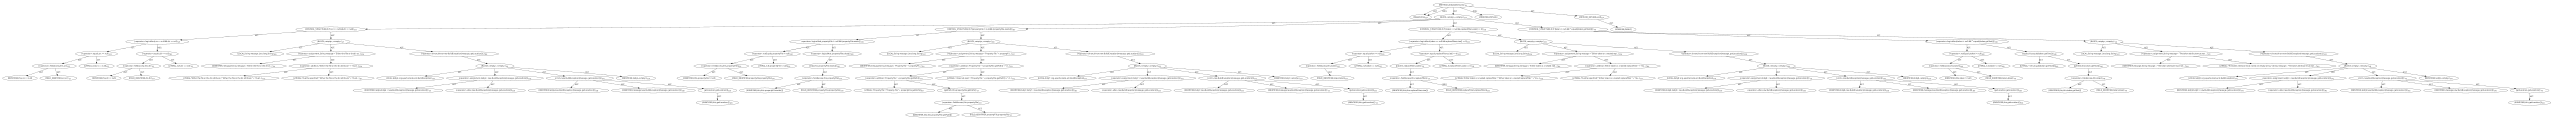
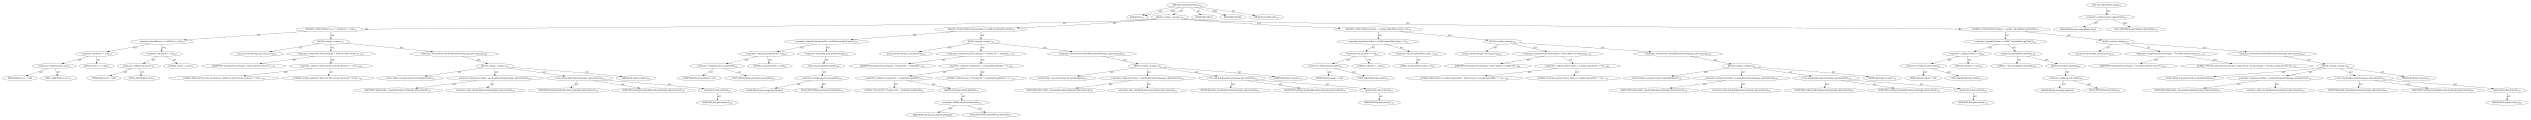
  digraph {
    fontname=Ubuntu
    node [fontname=Ubuntu]
    edge [fontname=Ubuntu]
    n1 [label=<(METHOD,validateAttributes)<SUB>324</SUB>>]
    n2 [label=<(PARAM,this)<SUB>324</SUB>>]
    n3 [label=<(BLOCK,&lt;empty&gt;,&lt;empty&gt;)<SUB>324</SUB>>]
    n4 [label=<(MODIFIER,PUBLIC)>]
    n5 [label=<(MODIFIER,VIRTUAL)>]
    n6 [label=<(METHOD_RETURN,void)<SUB>324</SUB>>]
    n7 [label=<(CONTROL_STRUCTURE,IF,if (src == null &amp;&amp; dir == null))<SUB>325</SUB>>]
    n8 [label=<(CONTROL_STRUCTURE,IF,if (propertyFile != null &amp;&amp; !propertyFile.exists()))<SUB>330</SUB>>]
    n9 [label=<(CONTROL_STRUCTURE,IF,if (token == null &amp;&amp; replacefilters.size() == 0))<SUB>335</SUB>>]
    n10 [label=<(CONTROL_STRUCTURE,IF,if (token != null &amp;&amp; &quot;&quot;.equals(token.getText())))<SUB>340</SUB>>]
    n11 [label=<(&lt;operator&gt;.logicalAnd,src == null &amp;&amp; dir == null)<SUB>325</SUB>>]
    n12 [label=<(BLOCK,&lt;empty&gt;,&lt;empty&gt;)<SUB>325</SUB>>]
    n13 [label=<(&lt;operator&gt;.logicalAnd,propertyFile != null &amp;&amp; !propertyFile.exists())<SUB>330</SUB>>]
    n14 [label=<(BLOCK,&lt;empty&gt;,&lt;empty&gt;)<SUB>330</SUB>>]
    n15 [label=<(&lt;operator&gt;.logicalAnd,token == null &amp;&amp; replacefilters.size() == 0)<SUB>335</SUB>>]
    n16 [label=<(BLOCK,&lt;empty&gt;,&lt;empty&gt;)<SUB>335</SUB>>]
    n17 [label=<(&lt;operator&gt;.logicalAnd,token != null &amp;&amp; &quot;&quot;.equals(token.getText()))<SUB>340</SUB>>]
    n18 [label=<(BLOCK,&lt;empty&gt;,&lt;empty&gt;)<SUB>340</SUB>>]
    n19 [label=<(&lt;operator&gt;.equals,src == null)<SUB>325</SUB>>]
    n20 [label=<(&lt;operator&gt;.equals,dir == null)<SUB>325</SUB>>]
    n21 [label=<(LOCAL,String message: java.lang.String)<SUB>326</SUB>>]
    n22 [label=<(&lt;operator&gt;.assignment,String message = &quot;Either the file or the dir at...)<SUB>326</SUB>>]
    n23 [label=<(&lt;operator&gt;.throw,throw new BuildException(message, getLocation());)<SUB>328</SUB>>]
    n24 [label=<(&lt;operator&gt;.fieldAccess,this.src)<SUB>325</SUB>>]
    n25 [label=<(LITERAL,null,src == null)<SUB>325</SUB>>]
    n26 [label=<(&lt;operator&gt;.fieldAccess,this.dir)<SUB>325</SUB>>]
    n27 [label=<(LITERAL,null,dir == null)<SUB>325</SUB>>]
    n28 [label=<(IDENTIFIER,this,src == null)>]
    n29 [label=<(FIELD_IDENTIFIER,src,src)<SUB>325</SUB>>]
    n30 [label=<(IDENTIFIER,this,dir == null)>]
    n31 [label=<(FIELD_IDENTIFIER,dir,dir)<SUB>325</SUB>>]
    n32 [label=<(IDENTIFIER,message,String message = &quot;Either the file or the dir at...)<SUB>326</SUB>>]
    n33 [label=<(&lt;operator&gt;.addition,&quot;Either the file or the dir attribute &quot; + &quot;must...)<SUB>326</SUB>>]
    n34 [label=<(BLOCK,&lt;empty&gt;,&lt;empty&gt;)<SUB>328</SUB>>]
    n35 [label=<(LITERAL,&quot;Either the file or the dir attribute &quot;,&quot;Either the file or the dir attribute &quot; + &quot;must...)<SUB>326</SUB>>]
    n36 [label=<(LITERAL,&quot;must be specified&quot;,&quot;Either the file or the dir attribute &quot; + &quot;must...)<SUB>327</SUB>>]
    n37 [label=<(LOCAL,$obj6: org.apache.tools.ant.BuildException)<SUB>328</SUB>>]
    n38 [label=<(&lt;operator&gt;.assignment,$obj6 = new BuildException(message, getLocation()))<SUB>328</SUB>>]
    n39 [label=<(&lt;init&gt;,new BuildException(message, getLocation()))<SUB>328</SUB>>]
    n40 [label=<(IDENTIFIER,$obj6,&lt;empty&gt;)<SUB>328</SUB>>]
    n41 [label=<(IDENTIFIER,$obj6,$obj6 = new BuildException(message, getLocation()))<SUB>328</SUB>>]
    n42 [label=<(&lt;operator&gt;.alloc,new BuildException(message, getLocation()))<SUB>328</SUB>>]
    n43 [label=<(IDENTIFIER,$obj6,new BuildException(message, getLocation()))<SUB>328</SUB>>]
    n44 [label=<(IDENTIFIER,message,new BuildException(message, getLocation()))<SUB>328</SUB>>]
    n45 [label=<(getLocation,getLocation())<SUB>328</SUB>>]
    n46 [label=<(IDENTIFIER,this,getLocation())<SUB>328</SUB>>]
    n47 [label=<(&lt;operator&gt;.notEquals,propertyFile != null)<SUB>330</SUB>>]
    n48 [label=<(&lt;operator&gt;.logicalNot,!propertyFile.exists())<SUB>330</SUB>>]
    n49 [label=<(LOCAL,String message: java.lang.String)<SUB>331</SUB>>]
    n50 [label=<(&lt;operator&gt;.assignment,String message = &quot;Property file &quot; + propertyFil...)<SUB>331</SUB>>]
    n51 [label=<(&lt;operator&gt;.throw,throw new BuildException(message, getLocation());)<SUB>333</SUB>>]
    n52 [label=<(&lt;operator&gt;.fieldAccess,this.propertyFile)<SUB>330</SUB>>]
    n53 [label=<(LITERAL,null,propertyFile != null)<SUB>330</SUB>>]
    n54 [label=<(exists,this.propertyFile.exists())<SUB>330</SUB>>]
    n55 [label=<(IDENTIFIER,this,propertyFile != null)>]
    n56 [label=<(FIELD_IDENTIFIER,propertyFile,propertyFile)<SUB>330</SUB>>]
    n57 [label=<(&lt;operator&gt;.fieldAccess,this.propertyFile)<SUB>330</SUB>>]
    n58 [label=<(IDENTIFIER,this,this.propertyFile.exists())>]
    n59 [label=<(FIELD_IDENTIFIER,propertyFile,propertyFile)<SUB>330</SUB>>]
    n60 [label=<(IDENTIFIER,message,String message = &quot;Property file &quot; + propertyFil...)<SUB>331</SUB>>]
    n61 [label=<(&lt;operator&gt;.addition,&quot;Property file &quot; + propertyFile.getPath() + &quot; d...)<SUB>331</SUB>>]
    n62 [label=<(BLOCK,&lt;empty&gt;,&lt;empty&gt;)<SUB>333</SUB>>]
    n63 [label=<(&lt;operator&gt;.addition,&quot;Property file &quot; + propertyFile.getPath())<SUB>331</SUB>>]
    n64 [label=<(LITERAL,&quot; does not exist.&quot;,&quot;Property file &quot; + propertyFile.getPath() + &quot; d...)<SUB>332</SUB>>]
    n65 [label=<(LITERAL,&quot;Property file &quot;,&quot;Property file &quot; + propertyFile.getPath())<SUB>331</SUB>>]
    n66 [label=<(getPath,this.propertyFile.getPath())<SUB>331</SUB>>]
    n67 [label=<(&lt;operator&gt;.fieldAccess,this.propertyFile)<SUB>331</SUB>>]
    n68 [label=<(IDENTIFIER,this,this.propertyFile.getPath())>]
    n69 [label=<(FIELD_IDENTIFIER,propertyFile,propertyFile)<SUB>331</SUB>>]
    n70 [label=<(LOCAL,$obj7: org.apache.tools.ant.BuildException)<SUB>333</SUB>>]
    n71 [label=<(&lt;operator&gt;.assignment,$obj7 = new BuildException(message, getLocation()))<SUB>333</SUB>>]
    n72 [label=<(&lt;init&gt;,new BuildException(message, getLocation()))<SUB>333</SUB>>]
    n73 [label=<(IDENTIFIER,$obj7,&lt;empty&gt;)<SUB>333</SUB>>]
    n74 [label=<(IDENTIFIER,$obj7,$obj7 = new BuildException(message, getLocation()))<SUB>333</SUB>>]
    n75 [label=<(&lt;operator&gt;.alloc,new BuildException(message, getLocation()))<SUB>333</SUB>>]
    n76 [label=<(IDENTIFIER,$obj7,new BuildException(message, getLocation()))<SUB>333</SUB>>]
    n77 [label=<(IDENTIFIER,message,new BuildException(message, getLocation()))<SUB>333</SUB>>]
    n78 [label=<(getLocation,getLocation())<SUB>333</SUB>>]
    n79 [label=<(IDENTIFIER,this,getLocation())<SUB>333</SUB>>]
    n80 [label=<(&lt;operator&gt;.equals,token == null)<SUB>335</SUB>>]
    n81 [label=<(&lt;operator&gt;.equals,replacefilters.size() == 0)<SUB>335</SUB>>]
    n82 [label=<(LOCAL,String message: java.lang.String)<SUB>336</SUB>>]
    n83 [label=<(&lt;operator&gt;.assignment,String message = &quot;Either token or a nested repl...)<SUB>336</SUB>>]
    n84 [label=<(&lt;operator&gt;.throw,throw new BuildException(message, getLocation());)<SUB>338</SUB>>]
    n85 [label=<(&lt;operator&gt;.fieldAccess,this.token)<SUB>335</SUB>>]
    n86 [label=<(LITERAL,null,token == null)<SUB>335</SUB>>]
    n87 [label=<(size,this.replacefilters.size())<SUB>335</SUB>>]
    n88 [label=<(LITERAL,0,replacefilters.size() == 0)<SUB>335</SUB>>]
+   n89 [label=<(IDENTIFIER,this,token == null)>]
    n90 [label=<(FIELD_IDENTIFIER,token,token)<SUB>335</SUB>>]
    n91 [label=<(&lt;operator&gt;.fieldAccess,this.replacefilters)<SUB>335</SUB>>]
    n92 [label=<(IDENTIFIER,this,this.replacefilters.size())>]
    n93 [label=<(FIELD_IDENTIFIER,replacefilters,replacefilters)<SUB>335</SUB>>]
    n94 [label=<(IDENTIFIER,message,String message = &quot;Either token or a nested repl...)<SUB>336</SUB>>]
    n95 [label=<(&lt;operator&gt;.addition,&quot;Either token or a nested replacefilter &quot; + &quot;mu...)<SUB>336</SUB>>]
    n96 [label=<(BLOCK,&lt;empty&gt;,&lt;empty&gt;)<SUB>338</SUB>>]
    n97 [label=<(LITERAL,&quot;Either token or a nested replacefilter &quot;,&quot;Either token or a nested replacefilter &quot; + &quot;mu...)<SUB>336</SUB>>]
    n98 [label=<(LITERAL,&quot;must be specified&quot;,&quot;Either token or a nested replacefilter &quot; + &quot;mu...)<SUB>337</SUB>>]
    n99 [label=<(LOCAL,$obj8: org.apache.tools.ant.BuildException)<SUB>338</SUB>>]
    n100 [label=<(&lt;operator&gt;.assignment,$obj8 = new BuildException(message, getLocation()))<SUB>338</SUB>>]
    n101 [label=<(&lt;init&gt;,new BuildException(message, getLocation()))<SUB>338</SUB>>]
    n102 [label=<(IDENTIFIER,$obj8,&lt;empty&gt;)<SUB>338</SUB>>]
    n103 [label=<(IDENTIFIER,$obj8,$obj8 = new BuildException(message, getLocation()))<SUB>338</SUB>>]
    n104 [label=<(&lt;operator&gt;.alloc,new BuildException(message, getLocation()))<SUB>338</SUB>>]
    n105 [label=<(IDENTIFIER,$obj8,new BuildException(message, getLocation()))<SUB>338</SUB>>]
    n106 [label=<(IDENTIFIER,message,new BuildException(message, getLocation()))<SUB>338</SUB>>]
    n107 [label=<(getLocation,getLocation())<SUB>338</SUB>>]
    n108 [label=<(IDENTIFIER,this,getLocation())<SUB>338</SUB>>]
    n109 [label=<(&lt;operator&gt;.notEquals,token != null)<SUB>340</SUB>>]
    n110 [label=<(equals,this.equals(token.getText()))<SUB>340</SUB>>]
    n111 [label=<(LOCAL,String message: java.lang.String)<SUB>341</SUB>>]
    n112 [label=<(&lt;operator&gt;.assignment,String message = &quot;The token attribute must not ...)<SUB>341</SUB>>]
    n113 [label=<(&lt;operator&gt;.throw,throw new BuildException(message, getLocation());)<SUB>342</SUB>>]
    n114 [label=<(&lt;operator&gt;.fieldAccess,this.token)<SUB>340</SUB>>]
    n115 [label=<(LITERAL,null,token != null)<SUB>340</SUB>>]
    n116 [label=<(LITERAL,&quot;&quot;,this.equals(token.getText()))<SUB>340</SUB>>]
    n117 [label=<(getText,this.token.getText())<SUB>340</SUB>>]
    n118 [label=<(IDENTIFIER,this,token != null)>]
    n119 [label=<(FIELD_IDENTIFIER,token,token)<SUB>340</SUB>>]
    n120 [label=<(&lt;operator&gt;.fieldAccess,this.token)<SUB>340</SUB>>]
    n121 [label=<(IDENTIFIER,this,this.token.getText())>]
    n122 [label=<(FIELD_IDENTIFIER,token,token)<SUB>340</SUB>>]
    n123 [label=<(IDENTIFIER,message,String message = &quot;The token attribute must not ...)<SUB>341</SUB>>]
    n124 [label=<(LITERAL,&quot;The token attribute must not be an empty string.&quot;,String message = &quot;The token attribute must not ...)<SUB>341</SUB>>]
    n125 [label=<(BLOCK,&lt;empty&gt;,&lt;empty&gt;)<SUB>342</SUB>>]
    n126 [label=<(LOCAL,$obj9: org.apache.tools.ant.BuildException)<SUB>342</SUB>>]
    n127 [label=<(&lt;operator&gt;.assignment,$obj9 = new BuildException(message, getLocation()))<SUB>342</SUB>>]
    n128 [label=<(&lt;init&gt;,new BuildException(message, getLocation()))<SUB>342</SUB>>]
    n129 [label=<(IDENTIFIER,$obj9,&lt;empty&gt;)<SUB>342</SUB>>]
    n130 [label=<(IDENTIFIER,$obj9,$obj9 = new BuildException(message, getLocation()))<SUB>342</SUB>>]
    n131 [label=<(&lt;operator&gt;.alloc,new BuildException(message, getLocation()))<SUB>342</SUB>>]
    n132 [label=<(IDENTIFIER,$obj9,new BuildException(message, getLocation()))<SUB>342</SUB>>]
    n133 [label=<(IDENTIFIER,message,new BuildException(message, getLocation()))<SUB>342</SUB>>]
    n134 [label=<(getLocation,getLocation())<SUB>342</SUB>>]
    n135 [label=<(IDENTIFIER,this,getLocation())<SUB>342</SUB>>]
    n1 -> n2 [label="AST: "]
    n1 -> n2 [label="DDG: "]
    n1 -> n3 [label="AST: "]
-   n6 -> n4 [label="AST: "]
+   n1 -> n4 [label="AST: "]
    n1 -> n5 [label="DDG: "]
    n1 -> n6 [label="AST: "]
    n3 -> n7 [label="AST: "]
    n3 -> n8 [label="AST: "]
    n3 -> n9 [label="AST: "]
    n3 -> n10 [label="AST: "]
    n7 -> n11 [label="AST: "]
    n7 -> n12 [label="AST: "]
    n8 -> n13 [label="AST: "]
    n8 -> n14 [label="AST: "]
    n9 -> n15 [label="AST: "]
    n9 -> n16 [label="AST: "]
    n10 -> n17 [label="AST: "]
    n10 -> n18 [label="AST: "]
    n11 -> n19 [label="AST: "]
    n11 -> n20 [label="DDG: "]
    n12 -> n21 [label="AST: "]
    n12 -> n22 [label="AST: "]
    n12 -> n23 [label="AST: "]
    n13 -> n47 [label="AST: "]
    n13 -> n48 [label="AST: "]
    n14 -> n49 [label="AST: "]
    n14 -> n50 [label="AST: "]
    n14 -> n51 [label="AST: "]
    n15 -> n80 [label="AST: "]
    n15 -> n81 [label="AST: "]
    n16 -> n82 [label="AST: "]
    n16 -> n83 [label="AST: "]
    n16 -> n84 [label="AST: "]
    n17 -> n109 [label="AST: "]
    n17 -> n110 [label="AST: "]
    n18 -> n111 [label="AST: "]
    n18 -> n112 [label="AST: "]
    n18 -> n113 [label="AST: "]
    n19 -> n24 [label="AST: "]
    n19 -> n25 [label="AST: "]
    n20 -> n26 [label="AST: "]
    n20 -> n27 [label="AST: "]
    n22 -> n32 [label="AST: "]
    n22 -> n33 [label="AST: "]
    n23 -> n34 [label="AST: "]
    n24 -> n28 [label="AST: "]
    n24 -> n29 [label="AST: "]
    n26 -> n30 [label="AST: "]
    n26 -> n31 [label="AST: "]
    n33 -> n35 [label="AST: "]
    n33 -> n36 [label="AST: "]
    n34 -> n37 [label="AST: "]
    n34 -> n38 [label="AST: "]
    n34 -> n39 [label="AST: "]
    n34 -> n40 [label="AST: "]
    n38 -> n41 [label="AST: "]
    n38 -> n42 [label="AST: "]
    n39 -> n43 [label="AST: "]
    n39 -> n44 [label="AST: "]
    n39 -> n45 [label="AST: "]
    n45 -> n46 [label="AST: "]
    n47 -> n52 [label="AST: "]
    n47 -> n53 [label="AST: "]
    n48 -> n54 [label="AST: "]
    n50 -> n60 [label="AST: "]
    n50 -> n61 [label="AST: "]
    n51 -> n62 [label="AST: "]
    n52 -> n55 [label="AST: "]
    n52 -> n56 [label="AST: "]
    n54 -> n57 [label="AST: "]
    n57 -> n58 [label="AST: "]
    n57 -> n59 [label="AST: "]
    n61 -> n63 [label="AST: "]
    n61 -> n64 [label="AST: "]
    n62 -> n70 [label="AST: "]
    n62 -> n71 [label="AST: "]
    n62 -> n72 [label="AST: "]
    n62 -> n73 [label="AST: "]
    n63 -> n65 [label="AST: "]
    n63 -> n66 [label="AST: "]
    n66 -> n67 [label="AST: "]
    n67 -> n68 [label="AST: "]
    n67 -> n69 [label="AST: "]
    n71 -> n74 [label="AST: "]
    n71 -> n75 [label="AST: "]
    n72 -> n76 [label="AST: "]
    n72 -> n77 [label="AST: "]
    n72 -> n78 [label="AST: "]
    n78 -> n79 [label="AST: "]
    n80 -> n85 [label="AST: "]
    n80 -> n86 [label="AST: "]
-   n81 -> n87 [label="AST: "]
    n81 -> n88 [label="AST: "]
    n83 -> n94 [label="AST: "]
    n83 -> n95 [label="AST: "]
    n84 -> n96 [label="AST: "]
+   n85 -> n89 [label="AST: "]
    n85 -> n90 [label="AST: "]
    n87 -> n91 [label="AST: "]
    n91 -> n92 [label="AST: "]
    n91 -> n93 [label="DDG: "]
    n95 -> n97 [label="AST: "]
    n95 -> n98 [label="AST: "]
    n96 -> n99 [label="AST: "]
    n96 -> n100 [label="AST: "]
    n96 -> n101 [label="AST: "]
    n96 -> n102 [label="AST: "]
    n100 -> n103 [label="AST: "]
    n100 -> n104 [label="AST: "]
    n101 -> n105 [label="AST: "]
    n101 -> n106 [label="AST: "]
    n101 -> n107 [label="AST: "]
    n107 -> n108 [label="AST: "]
    n109 -> n114 [label="AST: "]
    n109 -> n115 [label="AST: "]
    n110 -> n116 [label="AST: "]
    n110 -> n117 [label="AST: "]
    n112 -> n123 [label="AST: "]
    n112 -> n124 [label="AST: "]
    n113 -> n125 [label="AST: "]
    n114 -> n118 [label="AST: "]
    n114 -> n119 [label="AST: "]
    n117 -> n120 [label="AST: "]
    n120 -> n121 [label="AST: "]
    n120 -> n122 [label="AST: "]
    n125 -> n126 [label="AST: "]
    n125 -> n127 [label="AST: "]
    n125 -> n128 [label="AST: "]
    n125 -> n129 [label="AST: "]
    n127 -> n130 [label="AST: "]
    n127 -> n131 [label="AST: "]
    n128 -> n132 [label="AST: "]
    n128 -> n133 [label="AST: "]
    n128 -> n134 [label="AST: "]
    n134 -> n135 [label="AST: "]
  }
